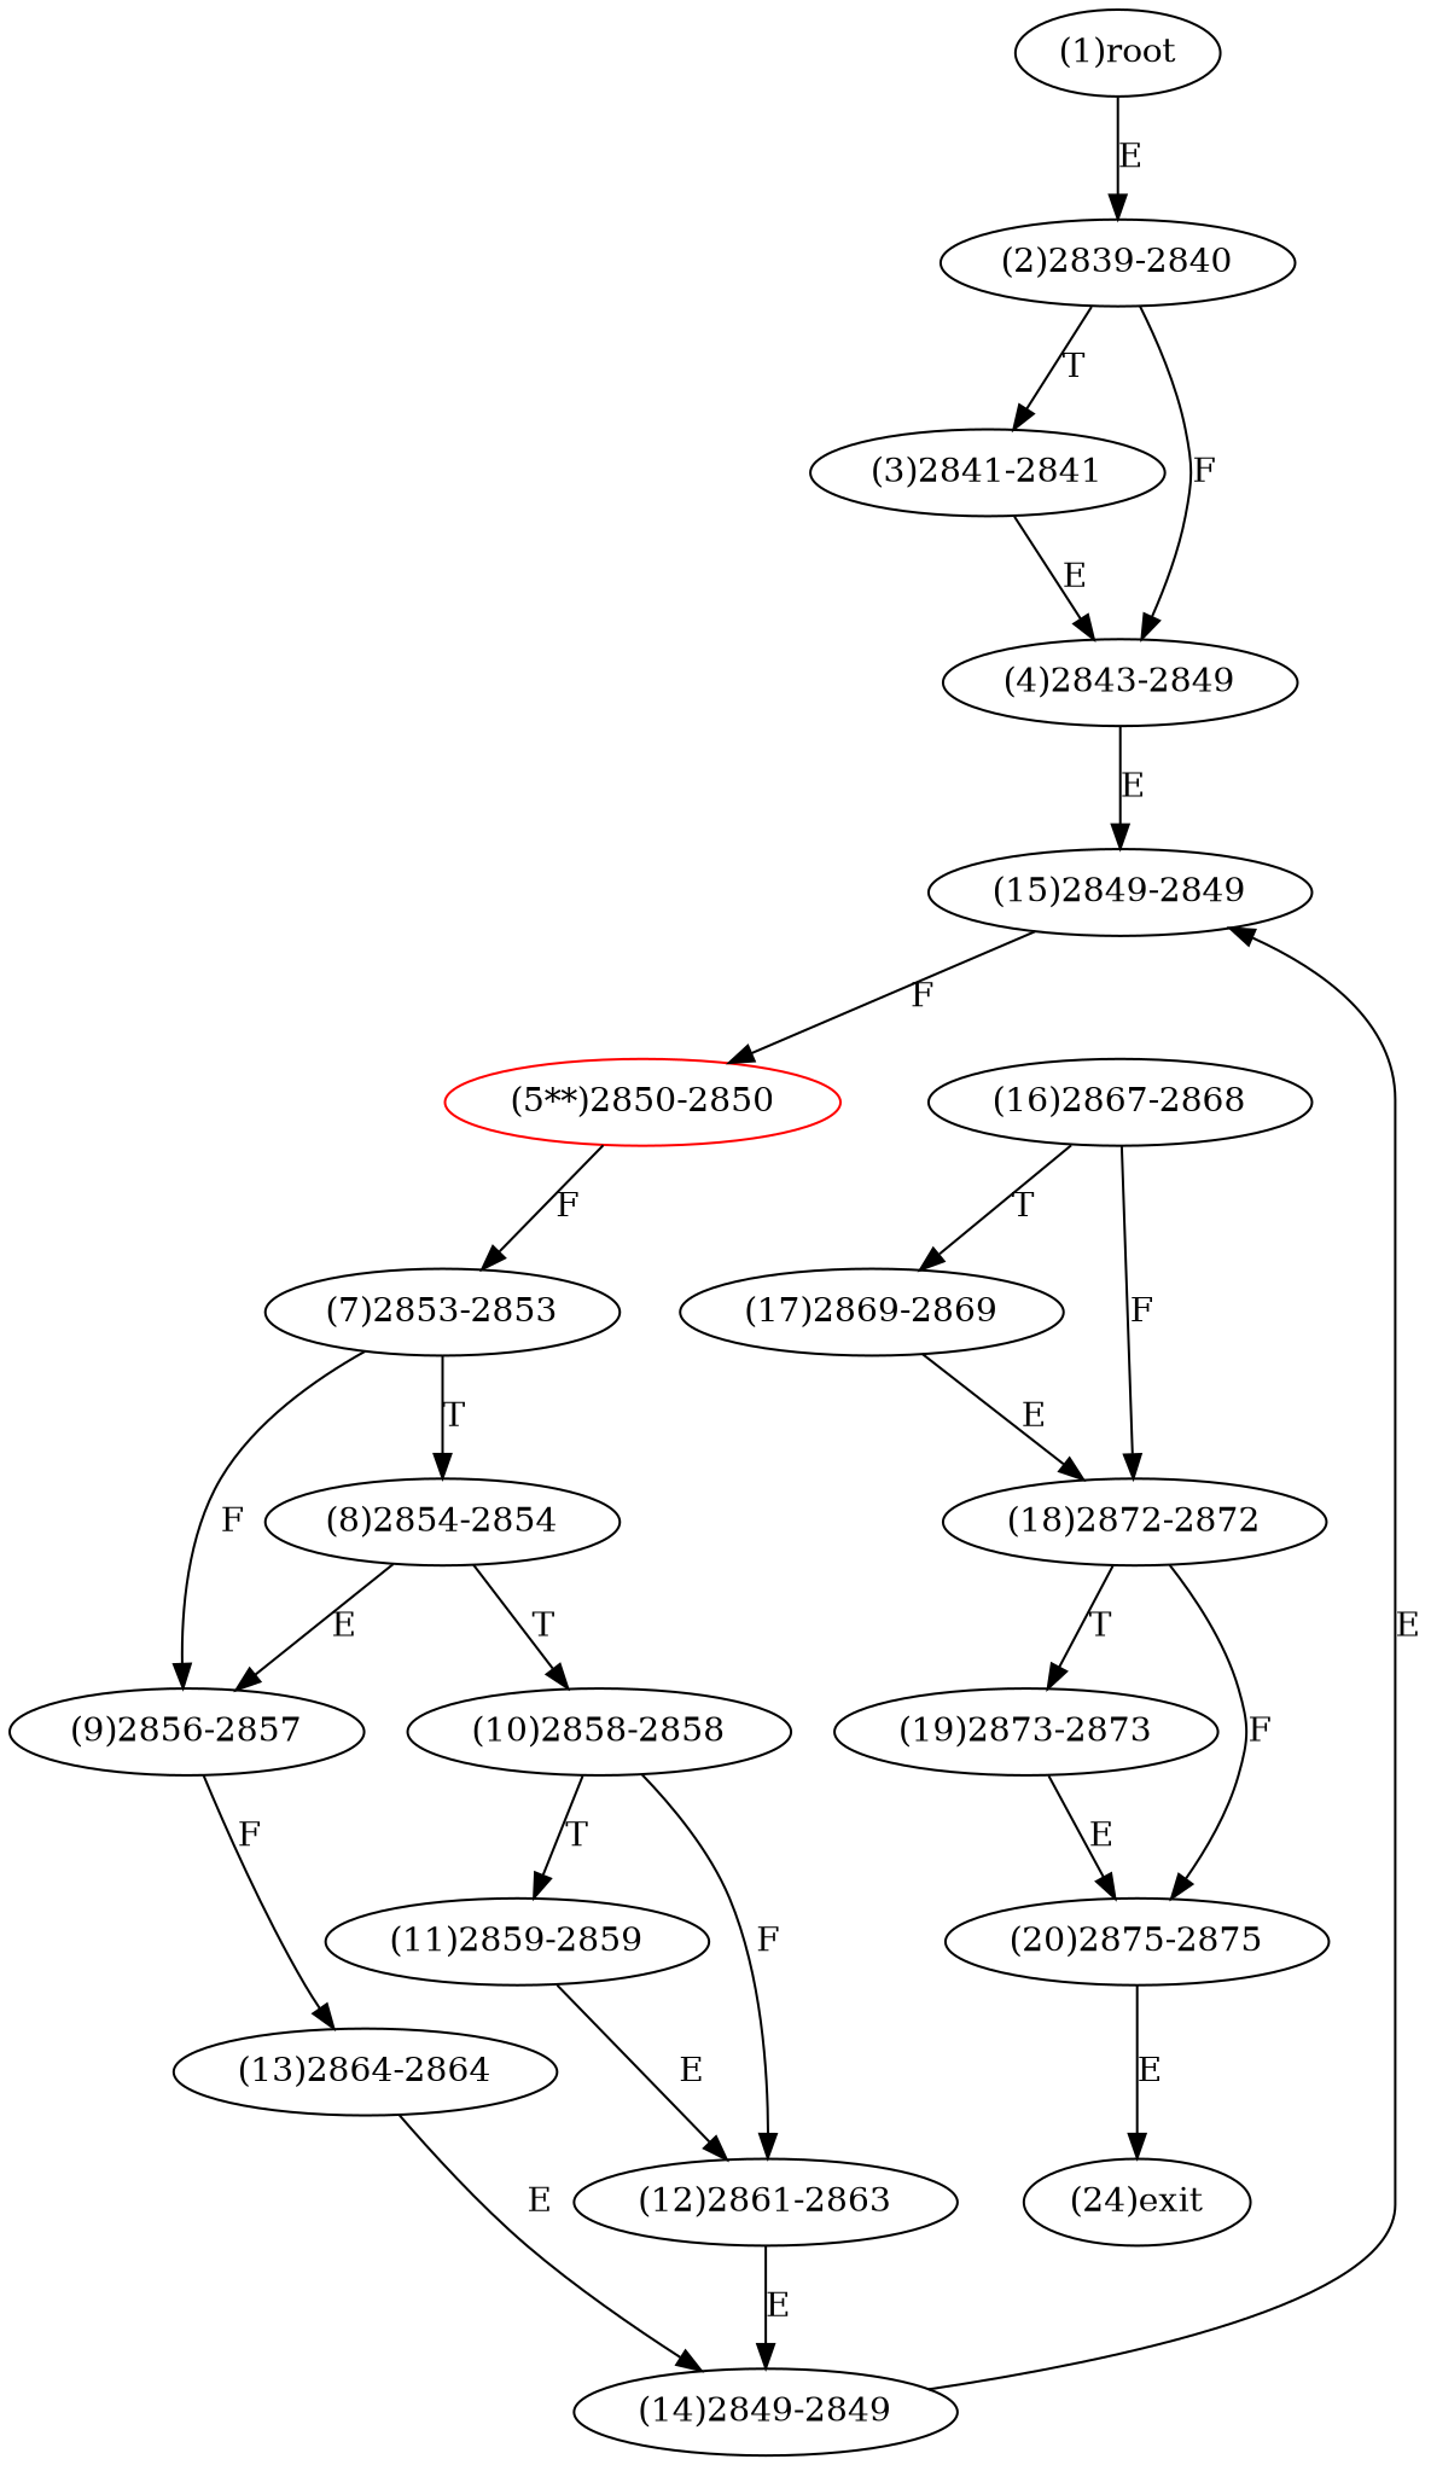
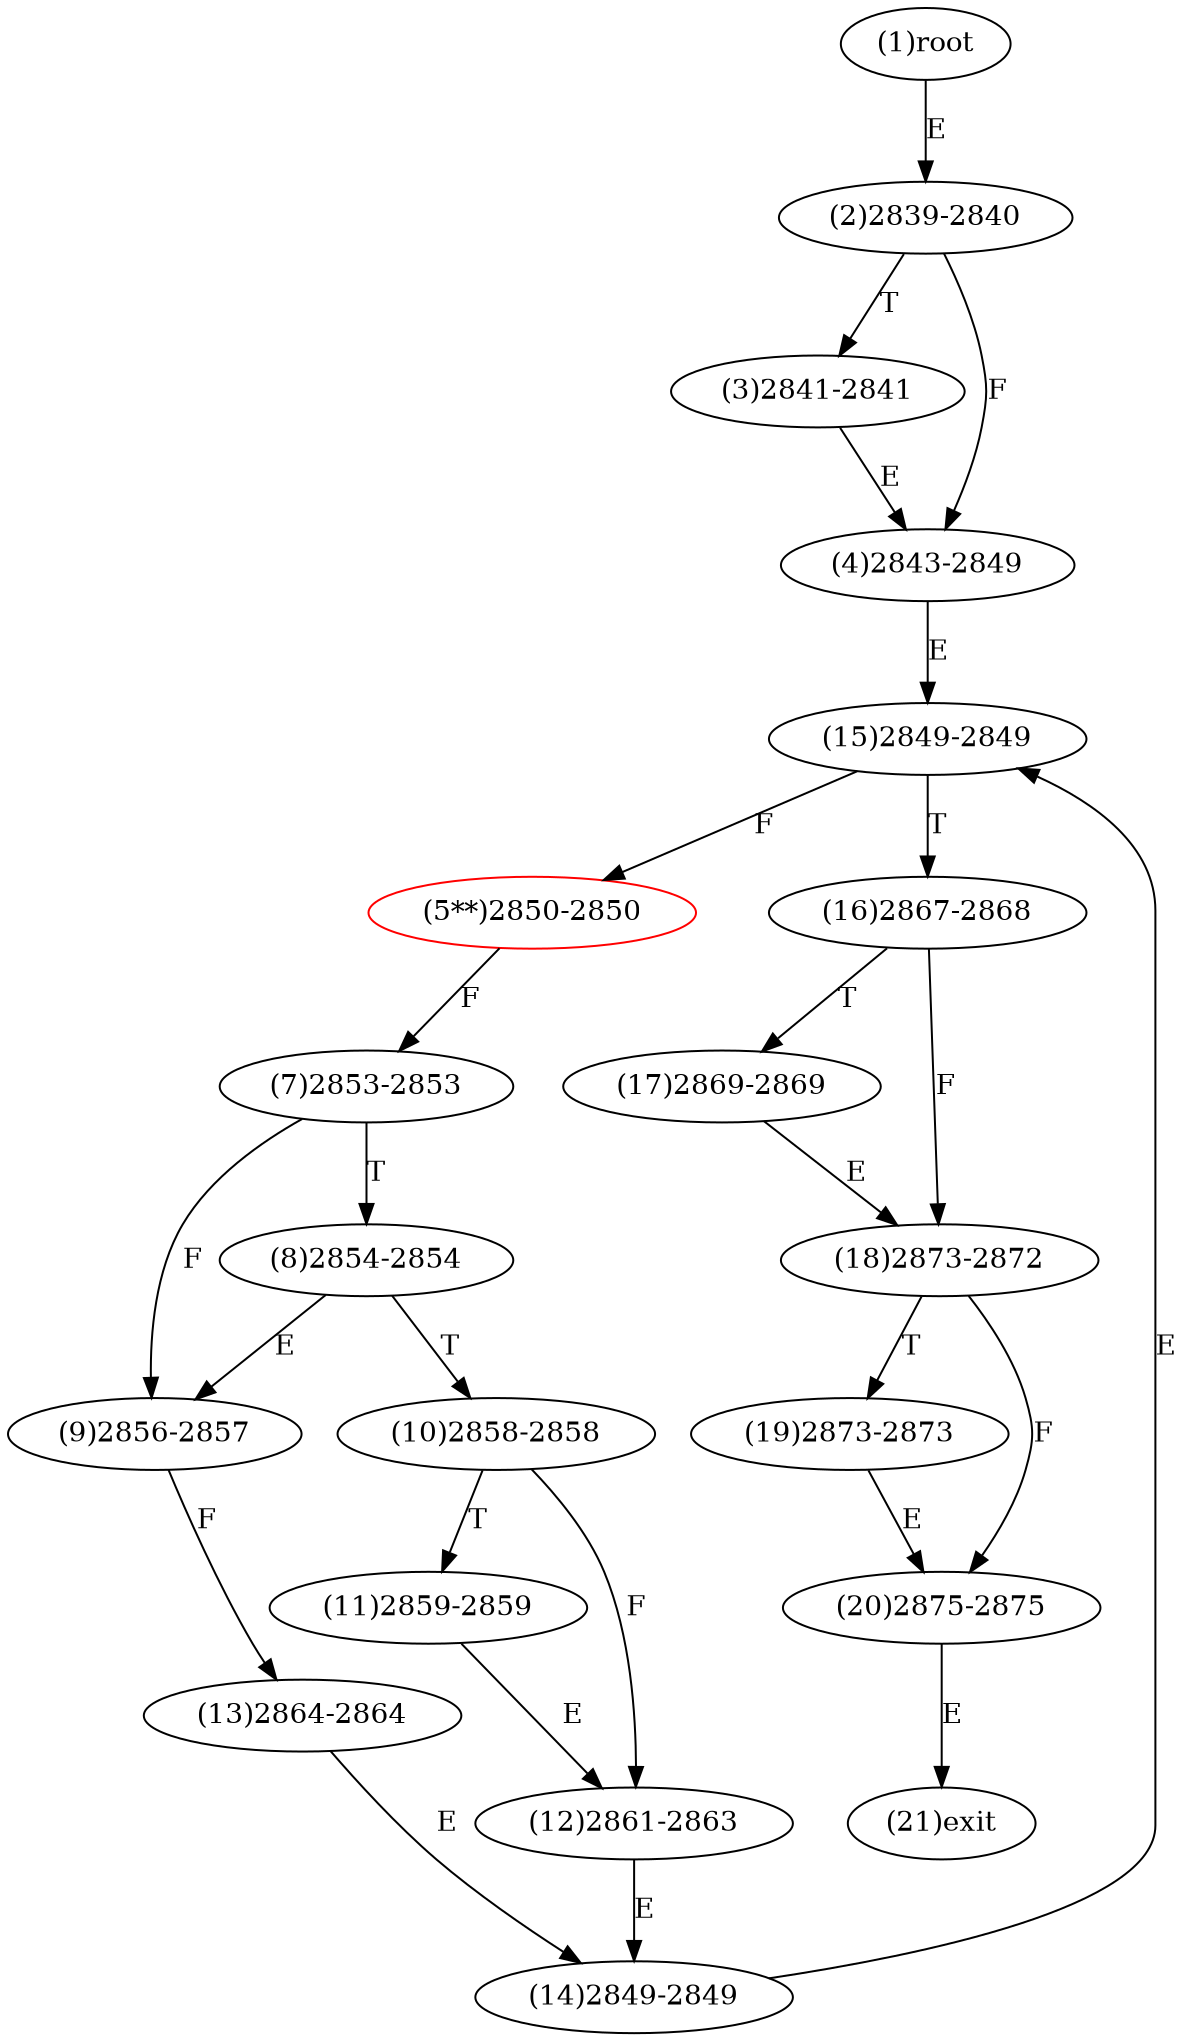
  digraph {
    n1 [label="(1)root"]
    n2 [label="(2)2839-2840"]
    n3 [label="(3)2841-2841"]
    n4 [label="(4)2843-2849"]
    n5 [label="(15)2849-2849"]
    n6 [color=red label="(5**)2850-2850"]
    n7 [label="(16)2867-2868"]
    n8 [label="(7)2853-2853"]
    n9 [label="(8)2854-2854"]
    n10 [label="(9)2856-2857"]
    n11 [label="(10)2858-2858"]
    n12 [label="(13)2864-2864"]
    n13 [label="(11)2859-2859"]
    n14 [label="(12)2861-2863"]
    n15 [label="(14)2849-2849"]
    n16 [label="(17)2869-2869"]
-   n17 [label="(18)2872-2872"]
+   n17 [label="(18)2873-2872"]
    n18 [label="(19)2873-2873"]
    n19 [label="(20)2875-2875"]
-   n20 [label="(24)exit"]
+   n20 [label="(21)exit"]
    n1 -> n2 [label=E]
    n2 -> n3 [label=T]
    n2 -> n4 [label=F]
    n3 -> n4 [label=E]
    n4 -> n5 [label=E]
    n5 -> n6 [label=F]
+   n5 -> n7 [label=T]
    n6 -> n8 [label=F]
    n7 -> n16 [label=T]
    n7 -> n17 [label=F]
    n8 -> n9 [label=T]
    n8 -> n10 [label=F]
    n9 -> n10 [label=E]
    n9 -> n11 [label=T]
    n10 -> n12 [label=F]
    n11 -> n13 [label=T]
    n11 -> n14 [label=F]
    n12 -> n15 [label=E]
    n13 -> n14 [label=E]
    n14 -> n15 [label=E]
    n15 -> n5 [label=E]
    n16 -> n17 [label=E]
    n17 -> n18 [label=T]
    n17 -> n19 [label=F]
    n18 -> n19 [label=E]
    n19 -> n20 [label=E]
  }
